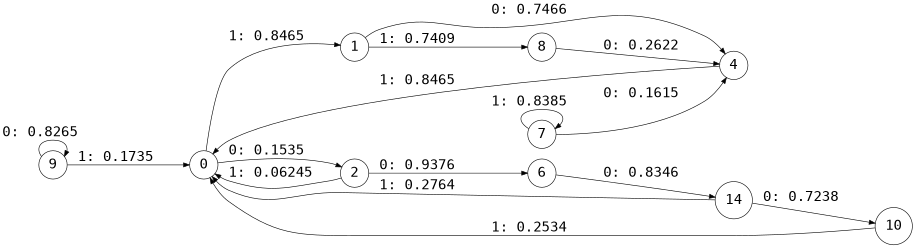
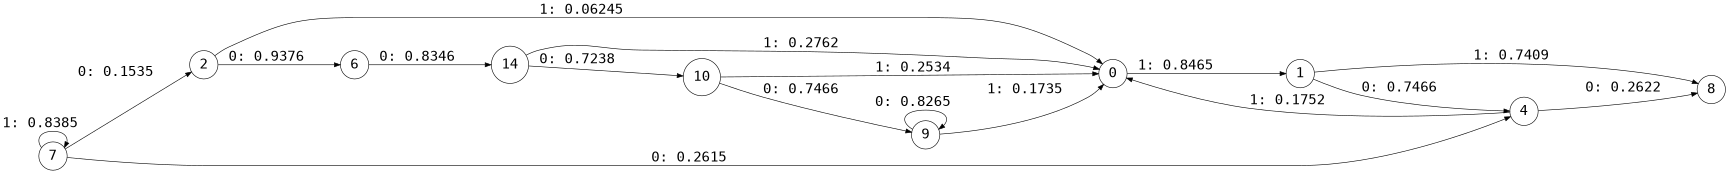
  digraph {
    fontname="DejaVu Sans Mono"
    rankdir=LR
    node [fontname="DejaVu Sans Mono" fontsize=24 shape=circle]
    edge [fontname="DejaVu Sans Mono" fontsize=24]
    0
    2
    1
    6
    4
    8
    n7 [label=14]
    10
    7
    9
-   0 -> 2 [label="0: 0.1535   "]
+   7 -> 2 [label="0: 0.1535   "]
    0 -> 1 [label="1: 0.8465   "]
    2 -> 0 [label="1: 0.06245  "]
    2 -> 6 [label="0: 0.9376   "]
    1 -> 4 [label="0: 0.7466   "]
    1 -> 8 [label="1: 0.7409   "]
    6 -> n7 [label="0: 0.8346   "]
-   4 -> 0 [label="1: 0.8465   "]
-   8 -> 4 [label="0: 0.2622   "]
-   n7 -> 0 [label="1: 0.2764   "]
+   4 -> 0 [label="1: 0.1752   "]
+   4 -> 8 [label="0: 0.2622   "]
+   n7 -> 0 [label="1: 0.2762   "]
    n7 -> 10 [label="0: 0.7238   "]
    10 -> 0 [label="1: 0.2534   "]
-   7 -> 4 [label="0: 0.1615   "]
+   10 -> 9 [label="0: 0.7466   "]
+   7 -> 4 [label="0: 0.2615   "]
    7 -> 7 [label="1: 0.8385   "]
    9 -> 0 [label="1: 0.1735   "]
    9 -> 9 [label="0: 0.8265   "]
  }
